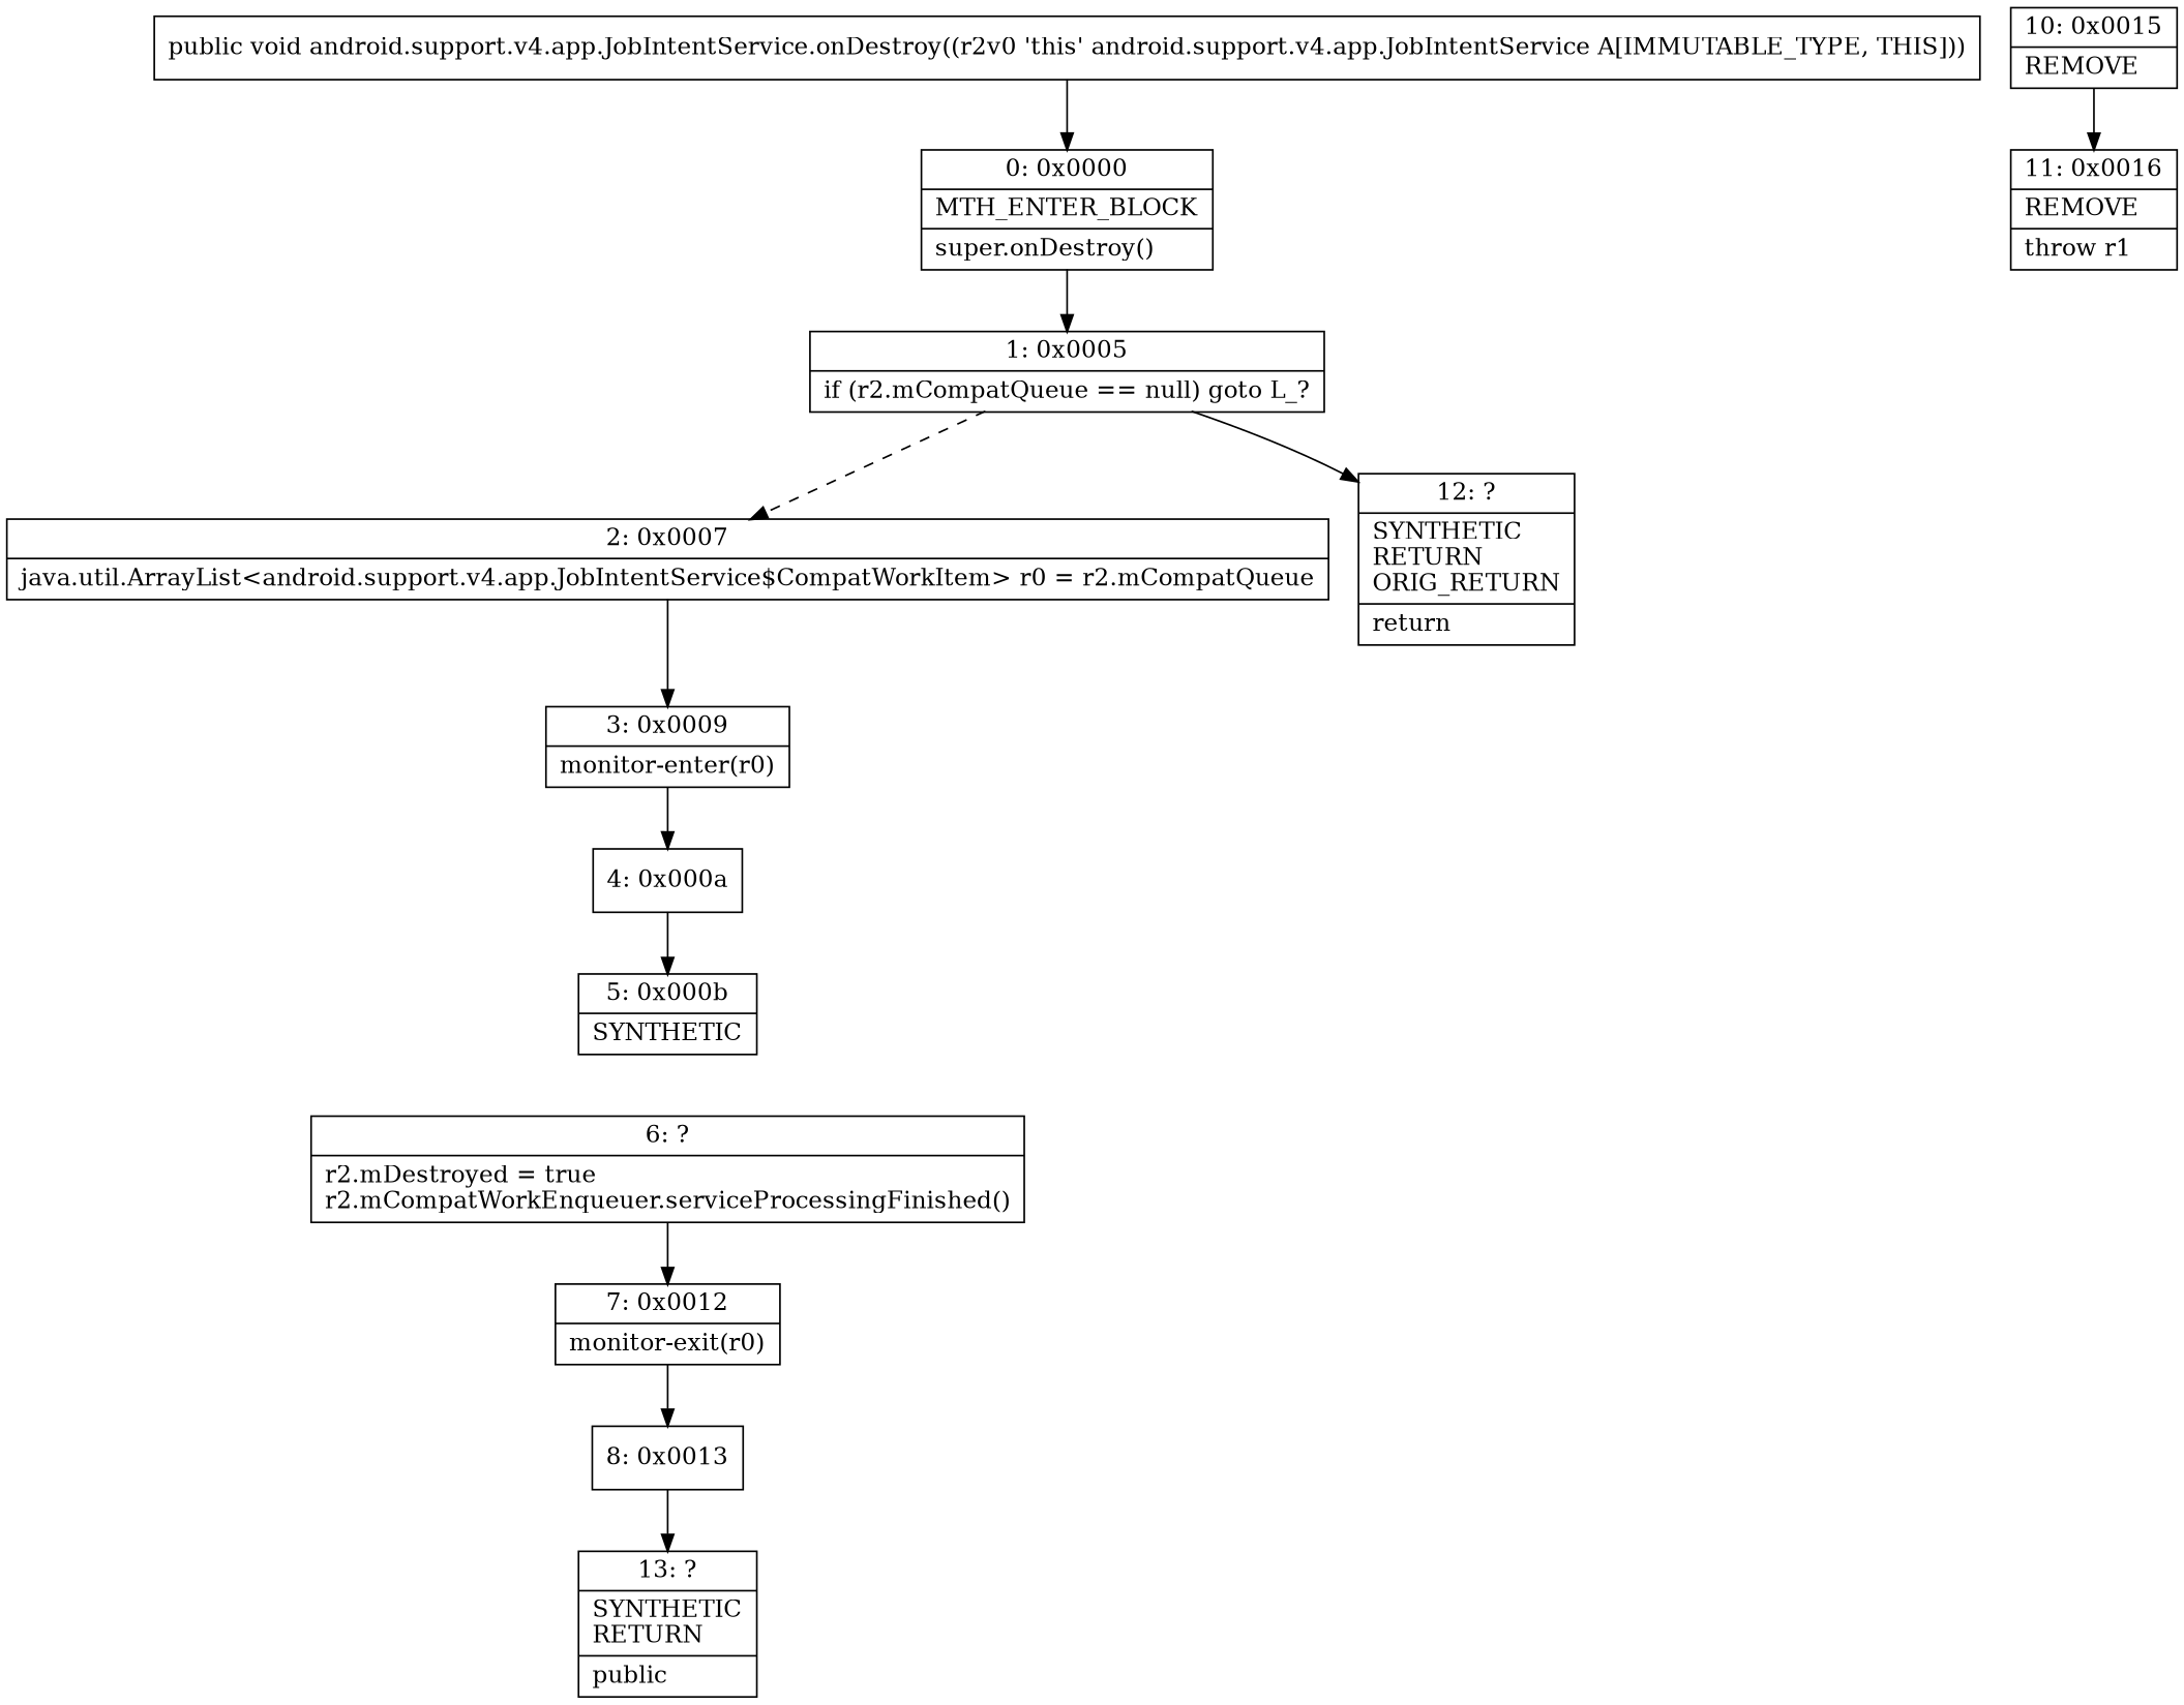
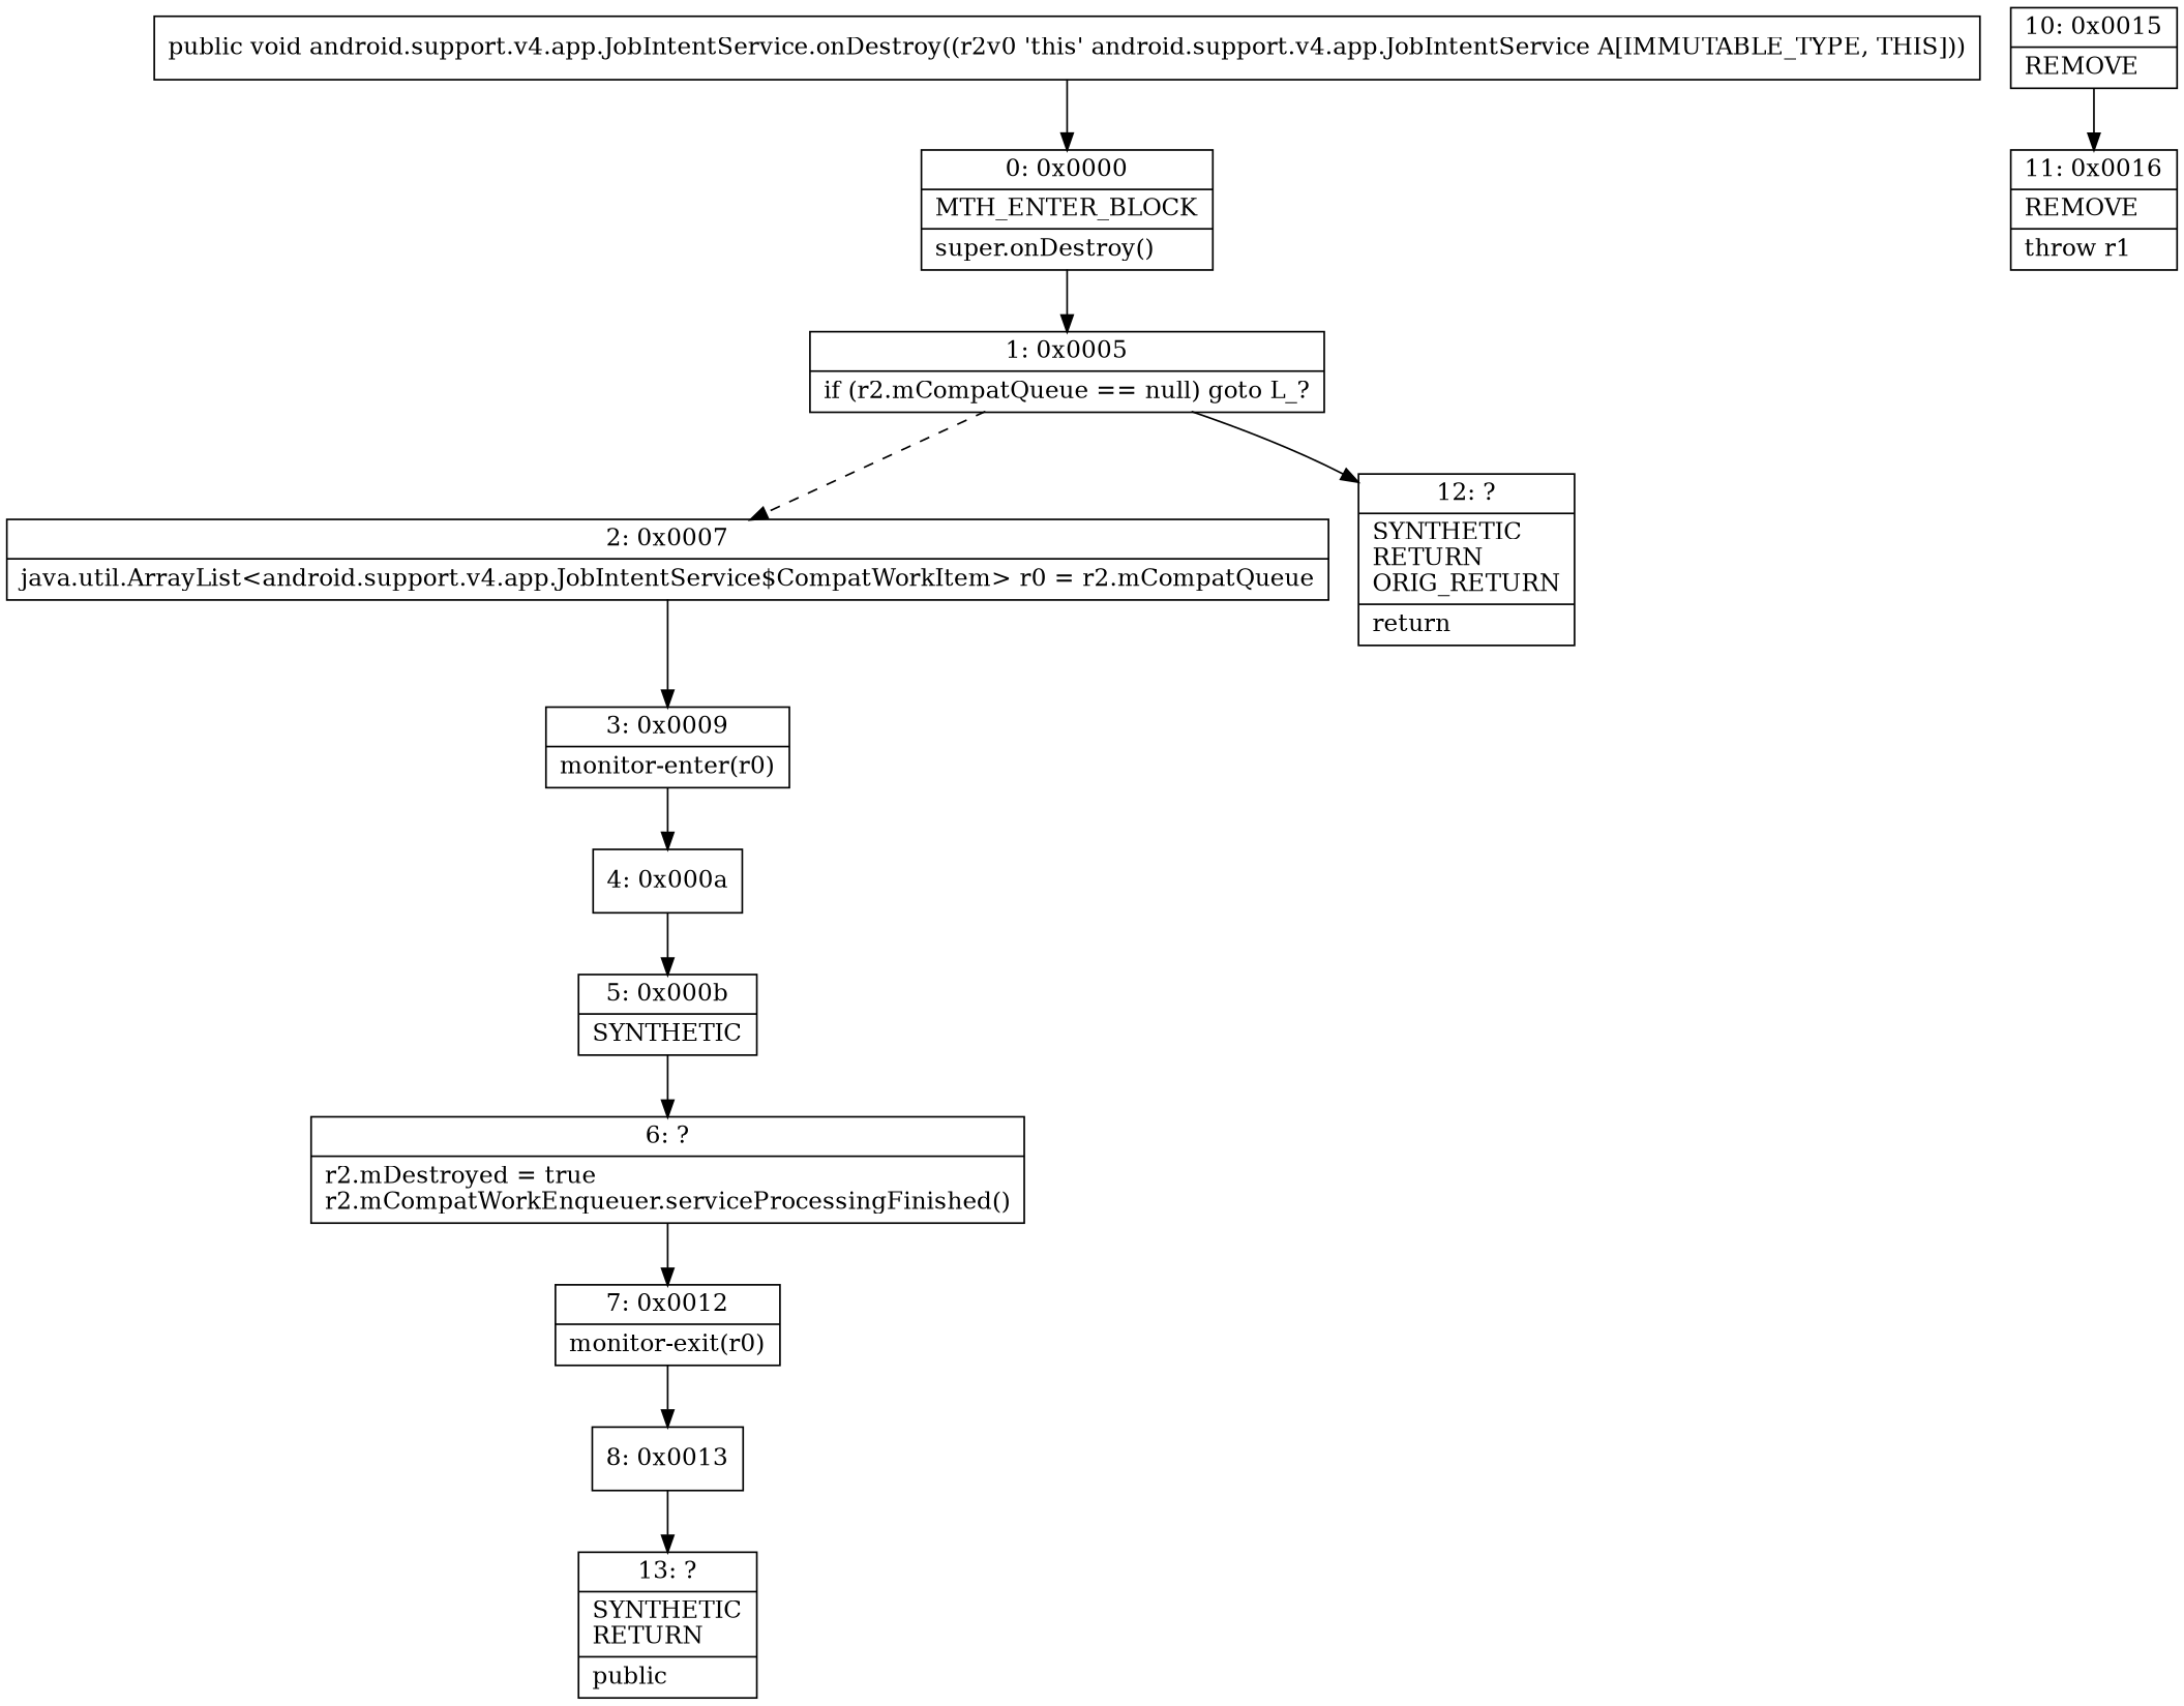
  digraph {
    node [shape=record]
    n1 [label="{0\:\ 0x0000|MTH_ENTER_BLOCK\l|super.onDestroy()\l}"]
    n2 [label="{1\:\ 0x0005|if (r2.mCompatQueue == null) goto L_?\l}"]
    n3 [label="{2\:\ 0x0007|java.util.ArrayList\<android.support.v4.app.JobIntentService$CompatWorkItem\> r0 = r2.mCompatQueue\l}"]
    n4 [label="{12\:\ ?|SYNTHETIC\lRETURN\lORIG_RETURN\l|return\l}"]
    n5 [label="{3\:\ 0x0009|monitor\-enter(r0)\l}"]
    n6 [label="{4\:\ 0x000a}"]
    n7 [label="{5\:\ 0x000b|SYNTHETIC\l}"]
    n8 [label="{6\:\ ?|r2.mDestroyed = true\lr2.mCompatWorkEnqueuer.serviceProcessingFinished()\l}"]
    n9 [label="{7\:\ 0x0012|monitor\-exit(r0)\l}"]
    n10 [label="{8\:\ 0x0013}"]
    n11 [label="{13\:\ ?|SYNTHETIC\lRETURN\l|public\l}"]
    n12 [label="{10\:\ 0x0015|REMOVE\l}"]
    n13 [label="{11\:\ 0x0016|REMOVE\l|throw r1\l}"]
    n14 [label="{public void android.support.v4.app.JobIntentService.onDestroy((r2v0 'this' android.support.v4.app.JobIntentService A[IMMUTABLE_TYPE, THIS])) }"]
    n1 -> n2
    n2 -> n3 [style=dashed]
    n2 -> n4
    n3 -> n5
    n5 -> n6
    n6 -> n7
+   n7 -> n8
    n8 -> n9
    n9 -> n10
    n10 -> n11
    n12 -> n13
    n14 -> n1
  }
